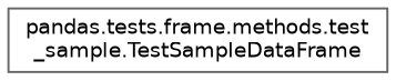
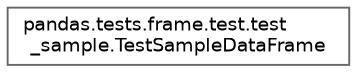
  digraph {
    rankdir=LR
-   n1 [color=grey40 fillcolor=white fontname=Helvetica fontsize=10 height=0.2 label="pandas.tests.frame.methods.test\l_sample.TestSampleDataFrame" shape=box style=filled width=0.4]
+   n1 [color=grey40 fillcolor=white fontname=Helvetica fontsize=10 height=0.2 label="pandas.tests.frame.test.test\l_sample.TestSampleDataFrame" shape=box style=filled width=0.4]
  }
